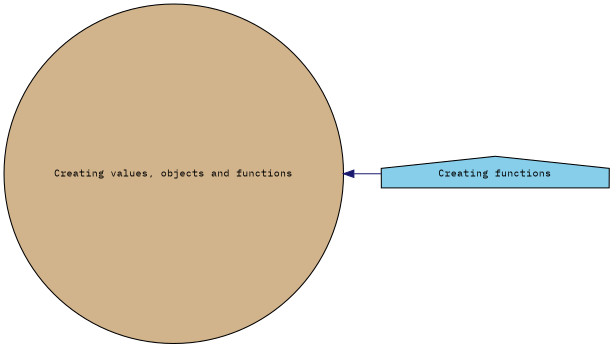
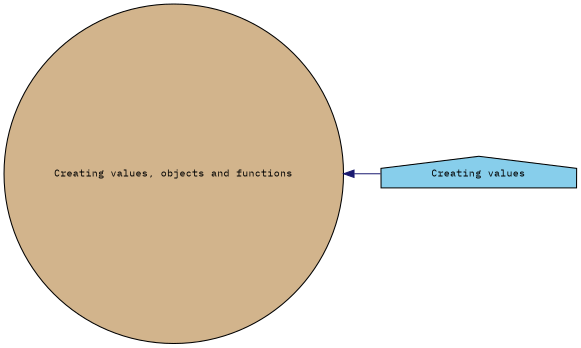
  digraph {
    rankdir=LR
    fontname="IBM Plex Mono"
    node [color=black fontname="IBM Plex Mono" fontsize=10 style=filled]
    n1 [fillcolor=tan fontcolor=black height=0.2 label="Creating values, objects and functions" shape=circle width=0.4]
-   n2 [height=0.2 label="Creating functions" shape=house width=0.4 fillcolor=skyblue]
+   n2 [height=0.2 label="Creating values" shape=house width=0.4 fillcolor=skyblue]
    n1 -> n2 [color=midnightblue dir=back fontname="IBM Plex Mono" fontsize=10 labelfontname=FreeSans labelfontsize=10 shape=plaintext style=solid]
  }
